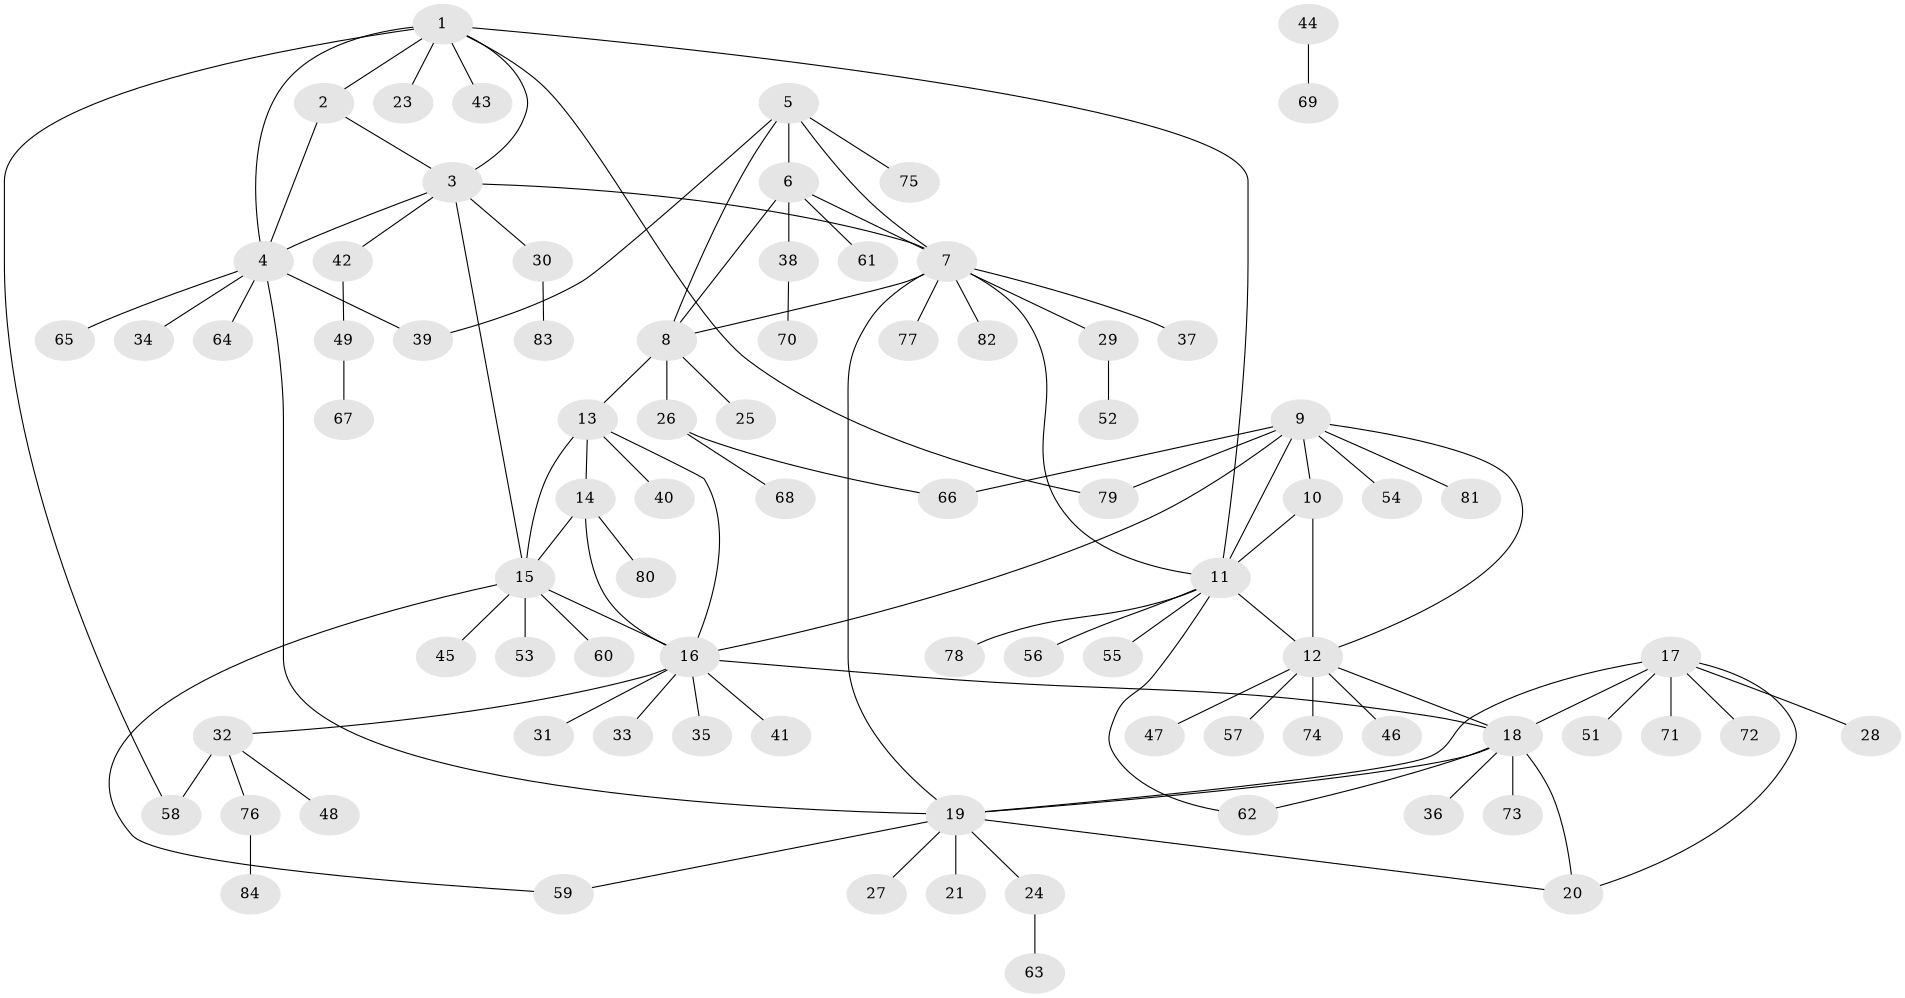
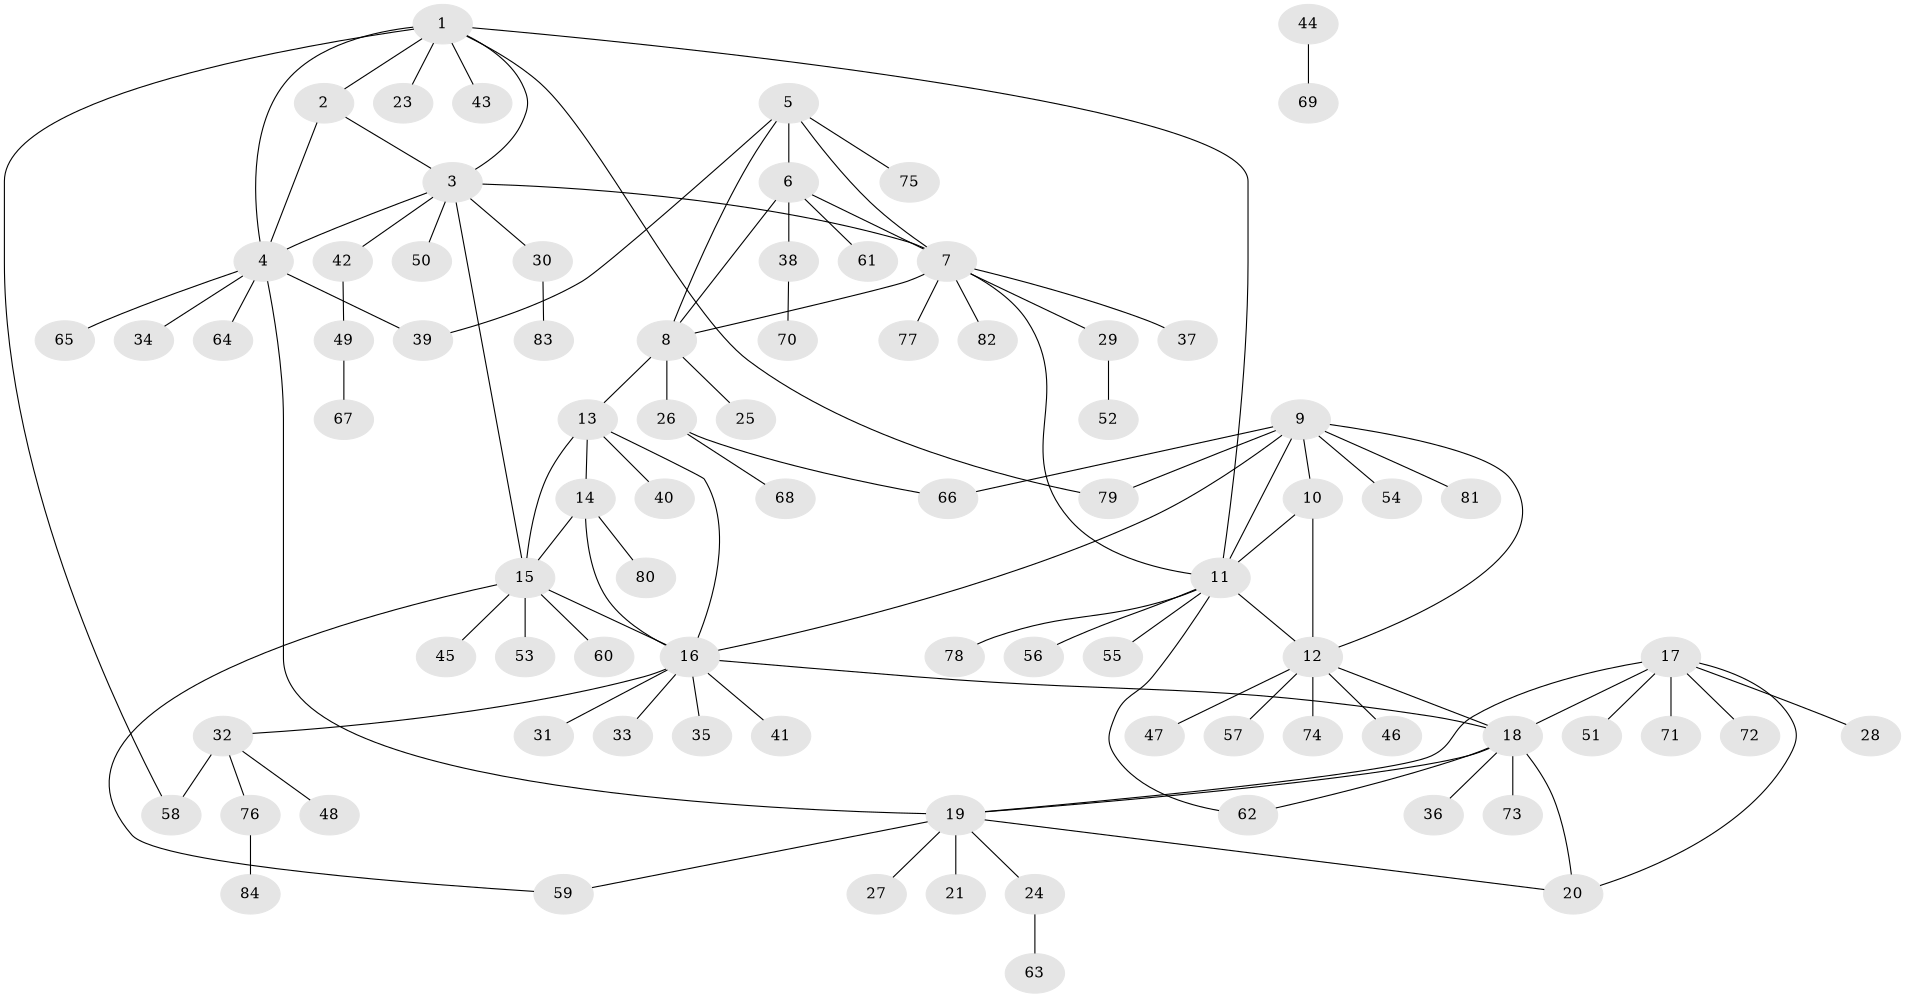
  graph {
    node [color=gray90 style=filled]
    1
    2
    3
    4
    11
    23
    43
    58
    79
    7
    15
    30
    42
+   50
    19
    34
    39
    64
    65
    12
    55
    56
    62
    78
    8
    29
    37
    77
    82
    16
    45
    53
    59
    60
    83
    49
    20
    21
    24
    27
    5
    6
    75
    38
    61
    13
    25
    26
    70
    52
    14
    40
    66
    68
    9
    10
    54
    81
    18
    46
    47
    57
    74
    31
    32
    33
    35
    41
    36
    73
    80
    48
    76
    17
    28
    51
    71
    72
    63
    44
    69
    84
    67
    1 -- 2
    1 -- 3
    1 -- 4
    1 -- 11
    1 -- 23
    1 -- 43
    1 -- 58
    1 -- 79
    2 -- 3
    2 -- 4
    3 -- 4
    3 -- 7
    3 -- 15
    3 -- 30
    3 -- 42
+   3 -- 50
    4 -- 19
    4 -- 34
    4 -- 39
    4 -- 64
    4 -- 65
    11 -- 12
    11 -- 55
    11 -- 56
    11 -- 62
    11 -- 78
    7 -- 11
-   7 -- 19
    7 -- 8
    7 -- 29
    7 -- 37
    7 -- 77
    7 -- 82
    15 -- 16
    15 -- 45
    15 -- 53
    15 -- 59
    15 -- 60
    30 -- 83
    42 -- 49
    19 -- 59
    19 -- 20
    19 -- 21
    19 -- 24
    19 -- 27
    12 -- 18
    12 -- 46
    12 -- 47
    12 -- 57
    12 -- 74
    8 -- 13
    8 -- 25
    8 -- 26
    29 -- 52
    16 -- 18
    16 -- 31
    16 -- 32
    16 -- 33
    16 -- 35
    16 -- 41
    49 -- 67
    24 -- 63
    5 -- 7
    5 -- 39
    5 -- 8
    5 -- 6
    5 -- 75
    6 -- 7
    6 -- 8
    6 -- 38
    6 -- 61
    38 -- 70
    13 -- 15
    13 -- 16
    13 -- 14
    13 -- 40
    26 -- 66
    26 -- 68
    14 -- 15
    14 -- 16
    14 -- 80
    9 -- 11
    9 -- 79
    9 -- 12
    9 -- 16
    9 -- 66
    9 -- 10
    9 -- 54
    9 -- 81
    10 -- 11
    10 -- 12
    18 -- 19
    18 -- 62
    18 -- 20
    18 -- 36
    18 -- 73
    32 -- 58
    32 -- 48
    32 -- 76
    76 -- 84
    17 -- 19
    17 -- 20
    17 -- 18
    17 -- 28
    17 -- 51
    17 -- 71
    17 -- 72
    44 -- 69
  }
